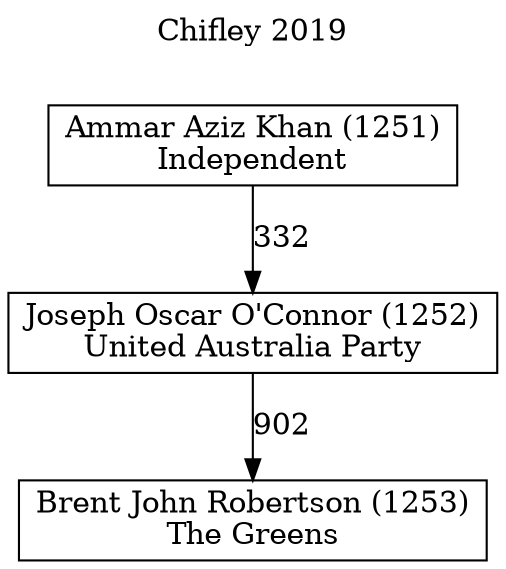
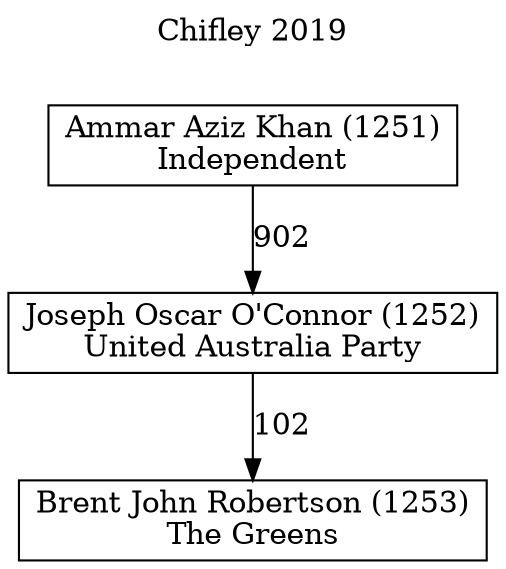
  digraph {
    label="Chifley 2019"
    labelloc=t
    mclimit=10
    node [shape=box]
    n1 [label="Ammar Aziz Khan (1251)\nIndependent"]
    n2 [label="Joseph Oscar O'Connor (1252)\nUnited Australia Party"]
    n3 [label="Brent John Robertson (1253)\nThe Greens"]
-   n1 -> n2 [label=332]
-   n2 -> n3 [label=902]
+   n1 -> n2 [label=902]
+   n2 -> n3 [label=102]
  }
